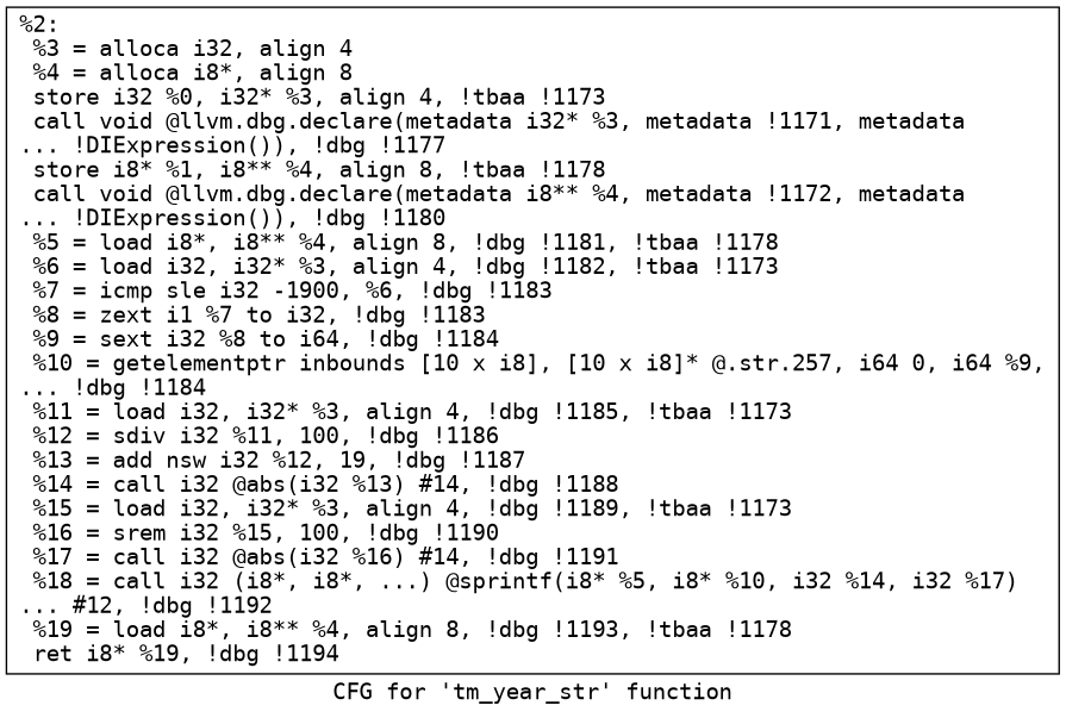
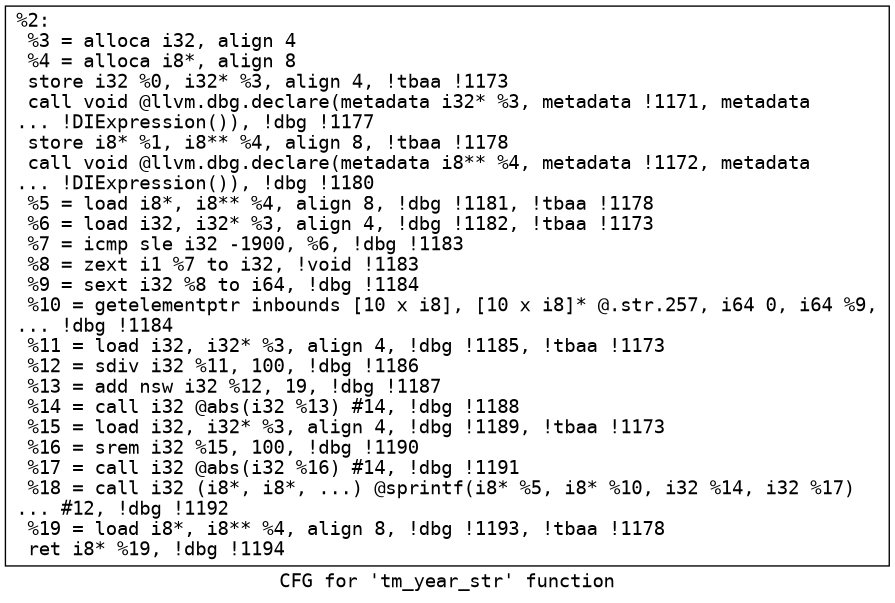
  digraph {
    label="CFG for 'tm_year_str' function"
    fontname="DejaVu Sans Mono"
-   n1 [label="{%2:\l  %3 = alloca i32, align 4\l  %4 = alloca i8*, align 8\l  store i32 %0, i32* %3, align 4, !tbaa !1173\l  call void @llvm.dbg.declare(metadata i32* %3, metadata !1171, metadata\l... !DIExpression()), !dbg !1177\l  store i8* %1, i8** %4, align 8, !tbaa !1178\l  call void @llvm.dbg.declare(metadata i8** %4, metadata !1172, metadata\l... !DIExpression()), !dbg !1180\l  %5 = load i8*, i8** %4, align 8, !dbg !1181, !tbaa !1178\l  %6 = load i32, i32* %3, align 4, !dbg !1182, !tbaa !1173\l  %7 = icmp sle i32 -1900, %6, !dbg !1183\l  %8 = zext i1 %7 to i32, !dbg !1183\l  %9 = sext i32 %8 to i64, !dbg !1184\l  %10 = getelementptr inbounds [10 x i8], [10 x i8]* @.str.257, i64 0, i64 %9,\l... !dbg !1184\l  %11 = load i32, i32* %3, align 4, !dbg !1185, !tbaa !1173\l  %12 = sdiv i32 %11, 100, !dbg !1186\l  %13 = add nsw i32 %12, 19, !dbg !1187\l  %14 = call i32 @abs(i32 %13) #14, !dbg !1188\l  %15 = load i32, i32* %3, align 4, !dbg !1189, !tbaa !1173\l  %16 = srem i32 %15, 100, !dbg !1190\l  %17 = call i32 @abs(i32 %16) #14, !dbg !1191\l  %18 = call i32 (i8*, i8*, ...) @sprintf(i8* %5, i8* %10, i32 %14, i32 %17)\l... #12, !dbg !1192\l  %19 = load i8*, i8** %4, align 8, !dbg !1193, !tbaa !1178\l  ret i8* %19, !dbg !1194\l}" shape=record fontname="DejaVu Sans Mono"]
+   n1 [label="{%2:\l  %3 = alloca i32, align 4\l  %4 = alloca i8*, align 8\l  store i32 %0, i32* %3, align 4, !tbaa !1173\l  call void @llvm.dbg.declare(metadata i32* %3, metadata !1171, metadata\l... !DIExpression()), !dbg !1177\l  store i8* %1, i8** %4, align 8, !tbaa !1178\l  call void @llvm.dbg.declare(metadata i8** %4, metadata !1172, metadata\l... !DIExpression()), !dbg !1180\l  %5 = load i8*, i8** %4, align 8, !dbg !1181, !tbaa !1178\l  %6 = load i32, i32* %3, align 4, !dbg !1182, !tbaa !1173\l  %7 = icmp sle i32 -1900, %6, !dbg !1183\l  %8 = zext i1 %7 to i32, !void !1183\l  %9 = sext i32 %8 to i64, !dbg !1184\l  %10 = getelementptr inbounds [10 x i8], [10 x i8]* @.str.257, i64 0, i64 %9,\l... !dbg !1184\l  %11 = load i32, i32* %3, align 4, !dbg !1185, !tbaa !1173\l  %12 = sdiv i32 %11, 100, !dbg !1186\l  %13 = add nsw i32 %12, 19, !dbg !1187\l  %14 = call i32 @abs(i32 %13) #14, !dbg !1188\l  %15 = load i32, i32* %3, align 4, !dbg !1189, !tbaa !1173\l  %16 = srem i32 %15, 100, !dbg !1190\l  %17 = call i32 @abs(i32 %16) #14, !dbg !1191\l  %18 = call i32 (i8*, i8*, ...) @sprintf(i8* %5, i8* %10, i32 %14, i32 %17)\l... #12, !dbg !1192\l  %19 = load i8*, i8** %4, align 8, !dbg !1193, !tbaa !1178\l  ret i8* %19, !dbg !1194\l}" shape=record fontname="DejaVu Sans Mono"]
  }
